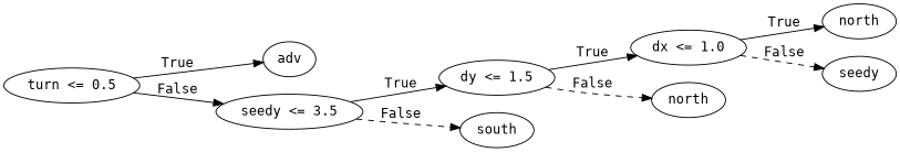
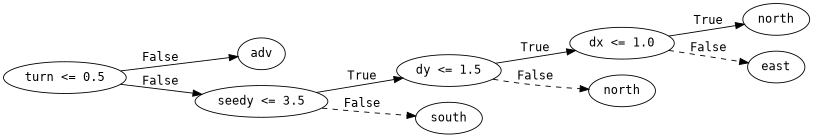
  digraph {
    fontname="DejaVu Sans Mono"
    rankdir=LR
    node [fontname="DejaVu Sans Mono"]
    edge [fontname="DejaVu Sans Mono"]
    n1 [label="turn <= 0.5"]
    n2 [label=adv]
    n3 [label="seedy <= 3.5"]
    n4 [label="dy <= 1.5"]
    n5 [label=south]
    n6 [label="dx <= 1.0"]
    n7 [label=north]
    n8 [label=north]
-   n9 [label=seedy]
-   n1 -> n2 [label=True]
+   n9 [label=east]
+   n1 -> n2 [label=False]
    n1 -> n3 [label=False style=solid]
    n3 -> n4 [label=True]
    n3 -> n5 [label=False style=dashed]
    n4 -> n6 [label=True]
    n4 -> n7 [label=False style=dashed]
    n6 -> n8 [label=True]
    n6 -> n9 [label=False style=dashed]
  }
